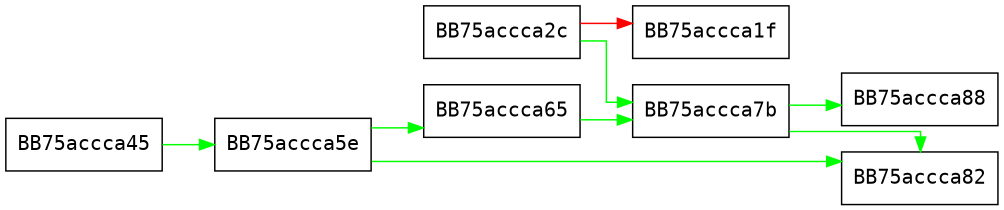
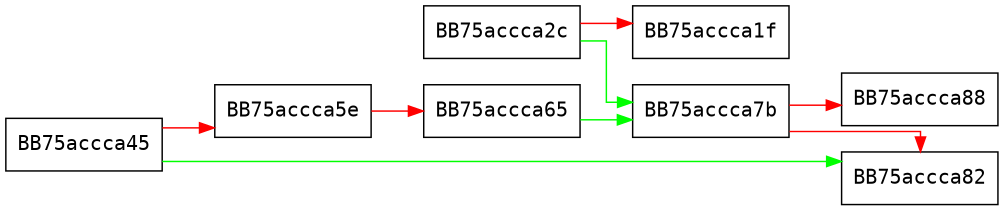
  digraph {
    fontname="DejaVu Sans Mono"
    rankdir=LR
    splines=ortho
    node [fontname="DejaVu Sans Mono" shape=box]
    edge [color=red fontname="DejaVu Sans Mono"]
    n1 [label=BB75accca1f]
    BB75accca2c
    BB75accca7b
    BB75accca45
    BB75accca5e
    BB75accca82
    BB75accca65
    BB75accca88
    BB75accca2c -> n1
    BB75accca2c -> BB75accca7b [color=green]
-   BB75accca7b -> BB75accca82 [color=green]
-   BB75accca7b -> BB75accca88 [color=green]
-   BB75accca45 -> BB75accca5e [color=green]
-   BB75accca5e -> BB75accca82 [color=green]
-   BB75accca5e -> BB75accca65 [color=green]
+   BB75accca7b -> BB75accca82
+   BB75accca7b -> BB75accca88
+   BB75accca45 -> BB75accca5e
+   BB75accca45 -> BB75accca82 [color=green]
+   BB75accca5e -> BB75accca65
    BB75accca65 -> BB75accca7b [color=green]
  }
